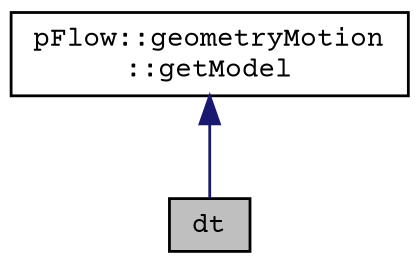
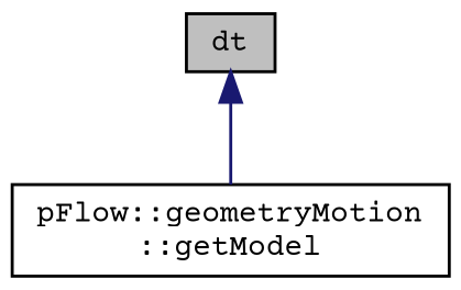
  digraph {
    rankdir=TB
    fontname="Courier Prime"
    node [color=black fontname="Courier Prime" fontsize=10 shape=record style=filled]
    n1 [fillcolor=grey75 fontcolor=black height=0.2 label=dt width=0.4]
    n2 [fillcolor=white height=0.2 label="pFlow::geometryMotion\l::getModel" width=0.4]
-   n2 -> n1 [color=midnightblue dir=back fontname="Courier Prime" fontsize=10 labelfontname=Helvetica labelfontsize=10 style=solid]
+   n1 -> n2 [color=midnightblue dir=back fontname="Courier Prime" fontsize=10 labelfontname=Helvetica labelfontsize=10 style=solid]
  }
